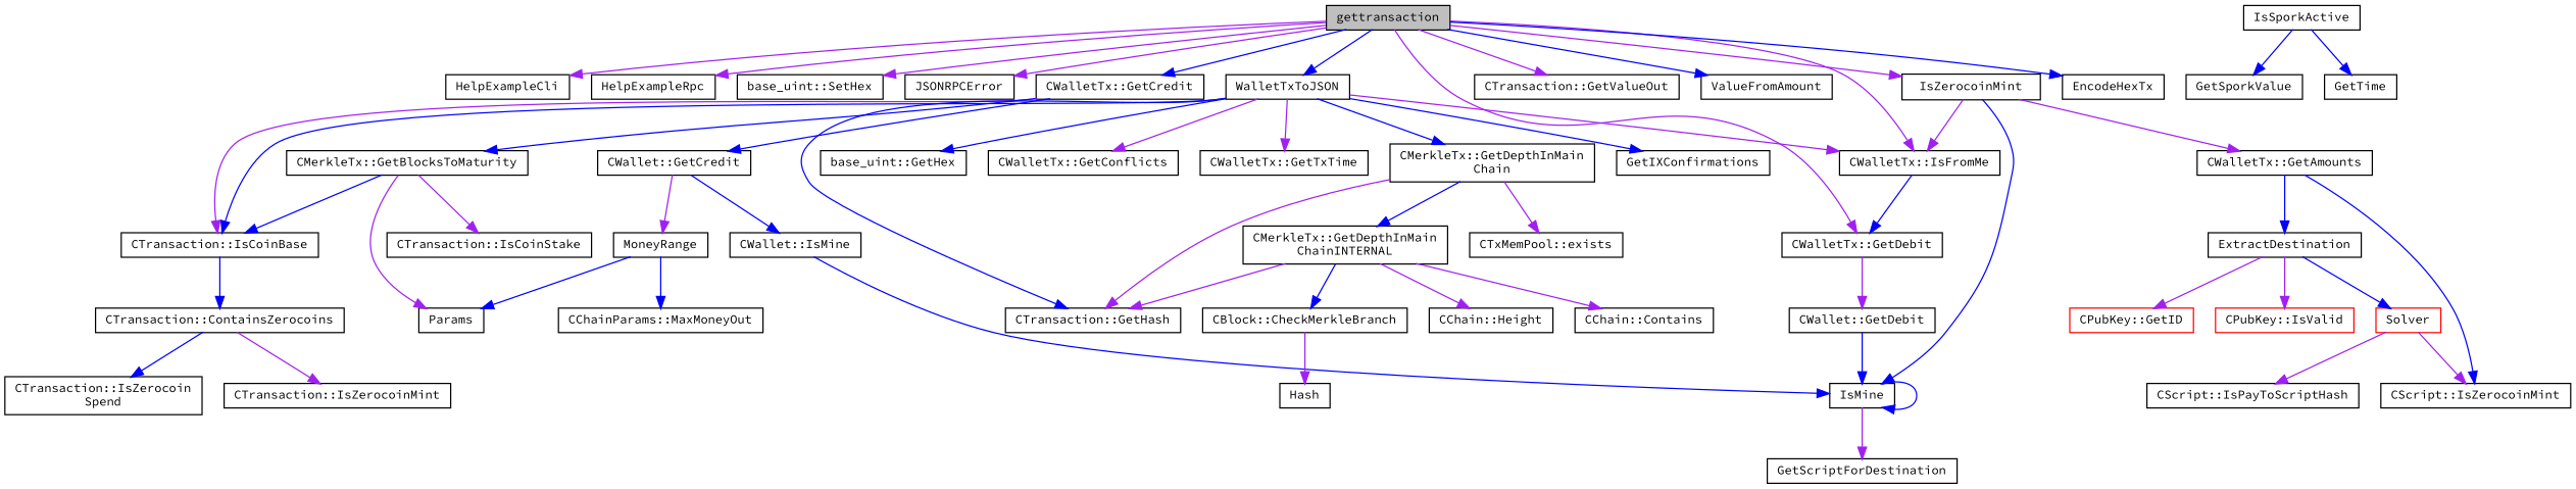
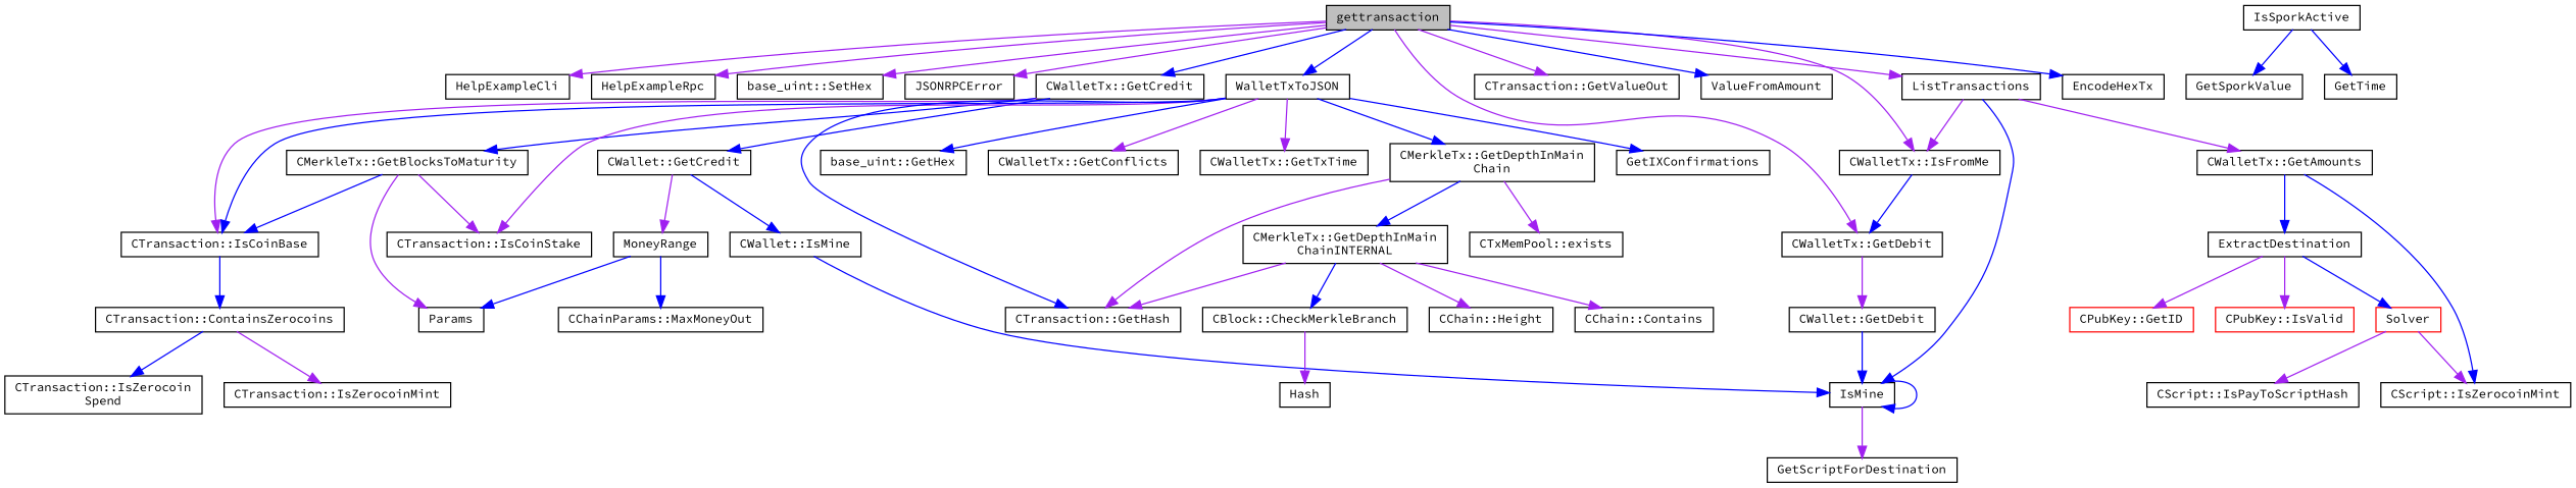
  digraph {
    fontname="Source Code Pro"
    rankdir=TB
    node [color=black fillcolor=white fontname="Source Code Pro" fontsize=10 shape=record style=filled]
    edge [color=purple fontname="Source Code Pro" fontsize=10 labelfontname=Helvetica labelfontsize=10 style=solid]
    n1 [fillcolor=grey75 fontcolor=black height=0.2 label=gettransaction width=0.4]
    n2 [height=0.2 label=HelpExampleCli width=0.4]
    n3 [height=0.2 label=HelpExampleRpc width=0.4]
    n4 [height=0.2 label="base_uint::SetHex" width=0.4]
    n5 [height=0.2 label=JSONRPCError width=0.4]
    n6 [height=0.2 label="CWalletTx::GetCredit" width=0.4]
    n7 [height=0.2 label="CWalletTx::GetDebit" width=0.4]
    n8 [height=0.2 label="CWalletTx::IsFromMe" width=0.4]
    n9 [height=0.2 label="CTransaction::GetValueOut" width=0.4]
    n10 [height=0.2 label=ValueFromAmount width=0.4]
    n11 [height=0.2 label=WalletTxToJSON width=0.4]
-   n12 [height=0.2 label=IsZerocoinMint width=0.4]
+   n12 [height=0.2 label=ListTransactions width=0.4]
    n13 [height=0.2 label=EncodeHexTx width=0.4]
    n14 [height=0.2 label="CTransaction::IsCoinBase" width=0.4]
    n15 [height=0.2 label="CMerkleTx::GetBlocksToMaturity" width=0.4]
    n16 [height=0.2 label="CWallet::GetCredit" width=0.4]
    n17 [height=0.2 label="CWallet::GetDebit" width=0.4]
    n18 [height=0.2 label="CTransaction::IsCoinStake" width=0.4]
    n19 [height=0.2 label="CMerkleTx::GetDepthInMain\lChain" width=0.4]
    n20 [height=0.2 label="CTransaction::GetHash" width=0.4]
    n21 [height=0.2 label=GetIXConfirmations width=0.4]
    n22 [height=0.2 label="base_uint::GetHex" width=0.4]
    n23 [height=0.2 label="CWalletTx::GetConflicts" width=0.4]
    n24 [height=0.2 label="CWalletTx::GetTxTime" width=0.4]
    n25 [height=0.2 label=IsMine width=0.4]
    n26 [height=0.2 label="CWalletTx::GetAmounts" width=0.4]
    n27 [height=0.2 label="CTransaction::ContainsZerocoins" width=0.4]
    n28 [height=0.2 label=Params width=0.4]
    n29 [height=0.2 label=MoneyRange width=0.4]
    n30 [height=0.2 label="CWallet::IsMine" width=0.4]
    n31 [height=0.2 label="CTransaction::IsZerocoin\lSpend" width=0.4]
    n32 [height=0.2 label="CTransaction::IsZerocoinMint" width=0.4]
    n33 [height=0.2 label="CChainParams::MaxMoneyOut" width=0.4]
    n34 [height=0.2 label=GetScriptForDestination width=0.4]
    n35 [height=0.2 label="CMerkleTx::GetDepthInMain\lChainINTERNAL" width=0.4]
    n36 [height=0.2 label="CTxMemPool::exists" width=0.4]
    n37 [height=0.2 label="CChain::Contains" width=0.4]
    n38 [height=0.2 label="CBlock::CheckMerkleBranch" width=0.4]
    n39 [height=0.2 label="CChain::Height" width=0.4]
    n40 [height=0.2 label=Hash width=0.4]
    n41 [height=0.2 label=IsSporkActive width=0.4]
    n42 [height=0.2 label=GetSporkValue width=0.4]
    n43 [height=0.2 label=GetTime width=0.4]
    n44 [height=0.2 label="CScript::IsZerocoinMint" width=0.4]
    n45 [height=0.2 label=ExtractDestination width=0.4]
    n46 [color=red height=0.2 label=Solver width=0.4]
    n47 [color=red height=0.2 label="CPubKey::IsValid" width=0.4]
    n48 [color=red height=0.2 label="CPubKey::GetID" width=0.4]
    n49 [height=0.2 label="CScript::IsPayToScriptHash" width=0.4]
    n1 -> n2
    n1 -> n3
    n1 -> n4
    n1 -> n5
    n1 -> n6 [color=blue]
    n1 -> n7
    n1 -> n8
    n1 -> n9
    n1 -> n10 [color=blue]
    n1 -> n11 [color=blue]
    n1 -> n12
    n1 -> n13 [color=blue]
    n6 -> n14
    n6 -> n15 [color=blue]
    n6 -> n16 [color=blue]
    n7 -> n17
    n8 -> n7 [color=blue]
    n11 -> n14 [color=blue]
-   n11 -> n8
+   n11 -> n18
    n11 -> n19 [color=blue]
    n11 -> n20 [color=blue]
    n11 -> n21 [color=blue]
    n11 -> n22 [color=blue]
    n11 -> n23
    n11 -> n24
    n12 -> n8
    n12 -> n25 [color=blue]
    n12 -> n26
    n14 -> n27 [color=blue]
    n15 -> n14 [color=blue]
    n15 -> n18
    n15 -> n28
    n16 -> n29
    n16 -> n30 [color=blue]
    n17 -> n25 [color=blue]
    n19 -> n20
    n19 -> n35 [color=blue]
    n19 -> n36
    n25 -> n25 [color=blue]
    n25 -> n34
    n26 -> n44 [color=blue]
    n26 -> n45 [color=blue]
    n27 -> n31 [color=blue]
    n27 -> n32
    n29 -> n28 [color=blue]
    n29 -> n33 [color=blue]
    n30 -> n25 [color=blue]
    n35 -> n20
    n35 -> n37
    n35 -> n38 [color=blue]
    n35 -> n39
    n38 -> n40
    n41 -> n42 [color=blue]
    n41 -> n43 [color=blue]
    n45 -> n46 [color=blue]
    n45 -> n47
    n45 -> n48
    n46 -> n44
    n46 -> n49
  }
